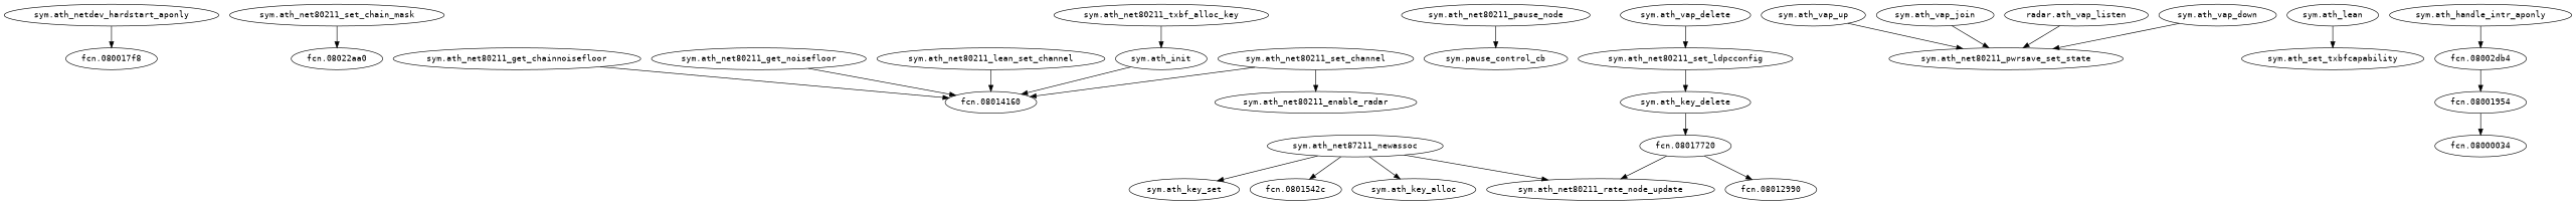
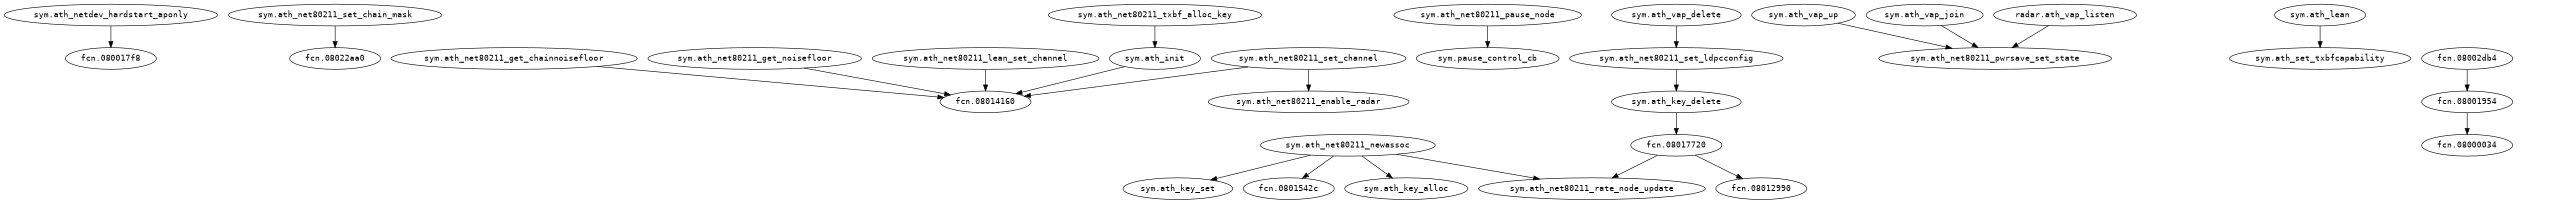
  digraph {
    fontname="DejaVu Sans Mono"
    node [fontname="DejaVu Sans Mono"]
    edge [fontname="DejaVu Sans Mono"]
    n1 [label="fcn.080017f8"]
    n2 [label="sym.ath_net80211_set_chain_mask"]
    n3 [label="fcn.08022aa0"]
    n4 [label="sym.ath_net80211_get_chainnoisefloor"]
    n5 [label="fcn.08014160"]
    n6 [label="sym.ath_net80211_get_noisefloor"]
    n7 [label="sym.ath_net80211_lean_set_channel"]
    n8 [label="sym.ath_net80211_set_channel"]
    n9 [label="sym.ath_net80211_enable_radar"]
    n10 [label="sym.ath_init"]
    n11 [label="sym.ath_net80211_pause_node"]
    n12 [label="sym.pause_control_cb"]
    n13 [label="sym.ath_key_delete"]
    n14 [label="fcn.08017720"]
    n15 [label="sym.ath_net80211_rate_node_update"]
    n16 [label="fcn.08012990"]
    n17 [label="sym.ath_vap_delete"]
    n18 [label="sym.ath_net80211_set_ldpcconfig"]
    n19 [label="sym.ath_net80211_txbf_alloc_key"]
    n20 [label="sym.ath_key_set"]
    n21 [label="sym.ath_vap_up"]
    n22 [label="sym.ath_net80211_pwrsave_set_state"]
    n23 [label="sym.ath_vap_join"]
    n24 [label="radar.ath_vap_listen"]
-   n25 [label="sym.ath_net87211_newassoc"]
+   n25 [label="sym.ath_net80211_newassoc"]
    n26 [label="fcn.0801542c"]
    n27 [label="sym.ath_key_alloc"]
-   n28 [label="sym.ath_vap_down"]
    n29 [label="sym.ath_lean"]
    n30 [label="sym.ath_set_txbfcapability"]
    n31 [label="sym.ath_netdev_hardstart_aponly"]
-   n32 [label="sym.ath_handle_intr_aponly"]
    n33 [label="fcn.08002db4"]
    n34 [label="fcn.08001954"]
    n35 [label="fcn.08000034"]
    n2 -> n3
    n4 -> n5
    n6 -> n5
    n7 -> n5
    n8 -> n5
    n8 -> n9
    n10 -> n5
    n11 -> n12
    n13 -> n14
    n14 -> n15
    n14 -> n16
    n17 -> n18
    n18 -> n13
    n19 -> n10
    n21 -> n22
    n23 -> n22
    n24 -> n22
    n25 -> n15
    n25 -> n20
    n25 -> n26
    n25 -> n27
-   n28 -> n22
    n29 -> n30
    n31 -> n1
-   n32 -> n33
    n33 -> n34
    n34 -> n35
  }
